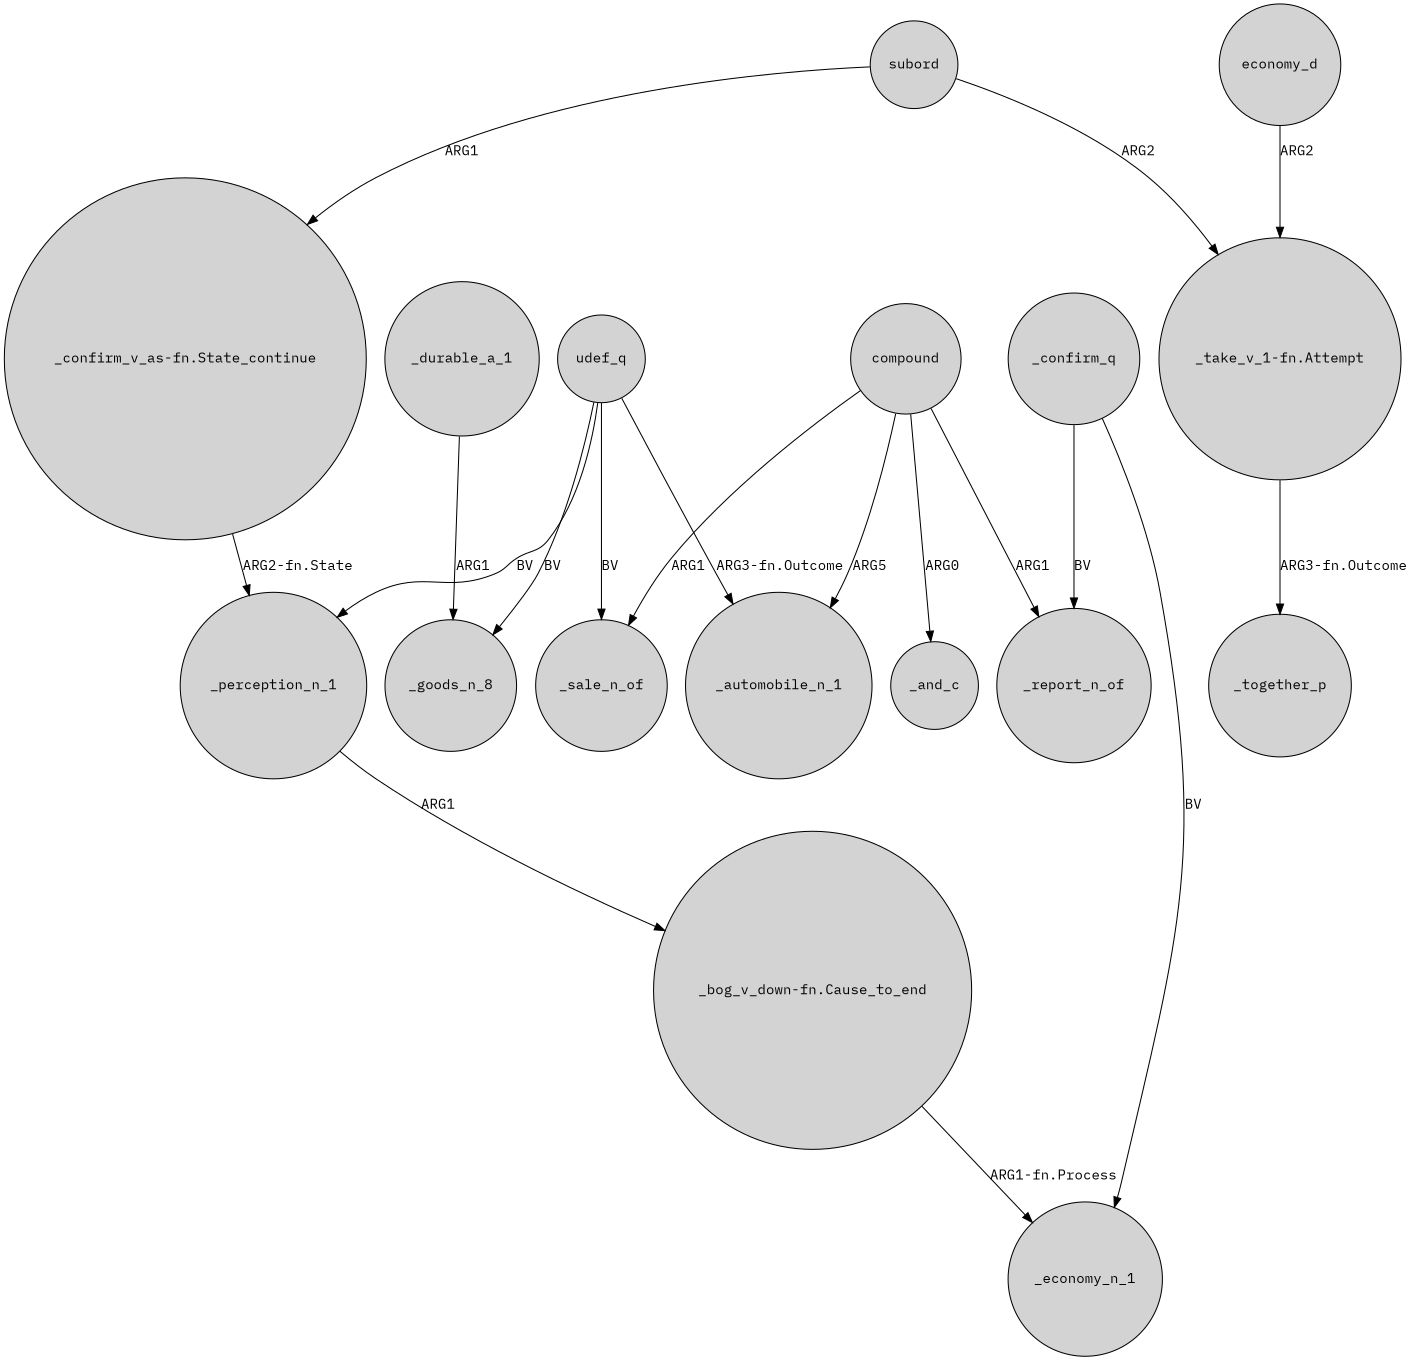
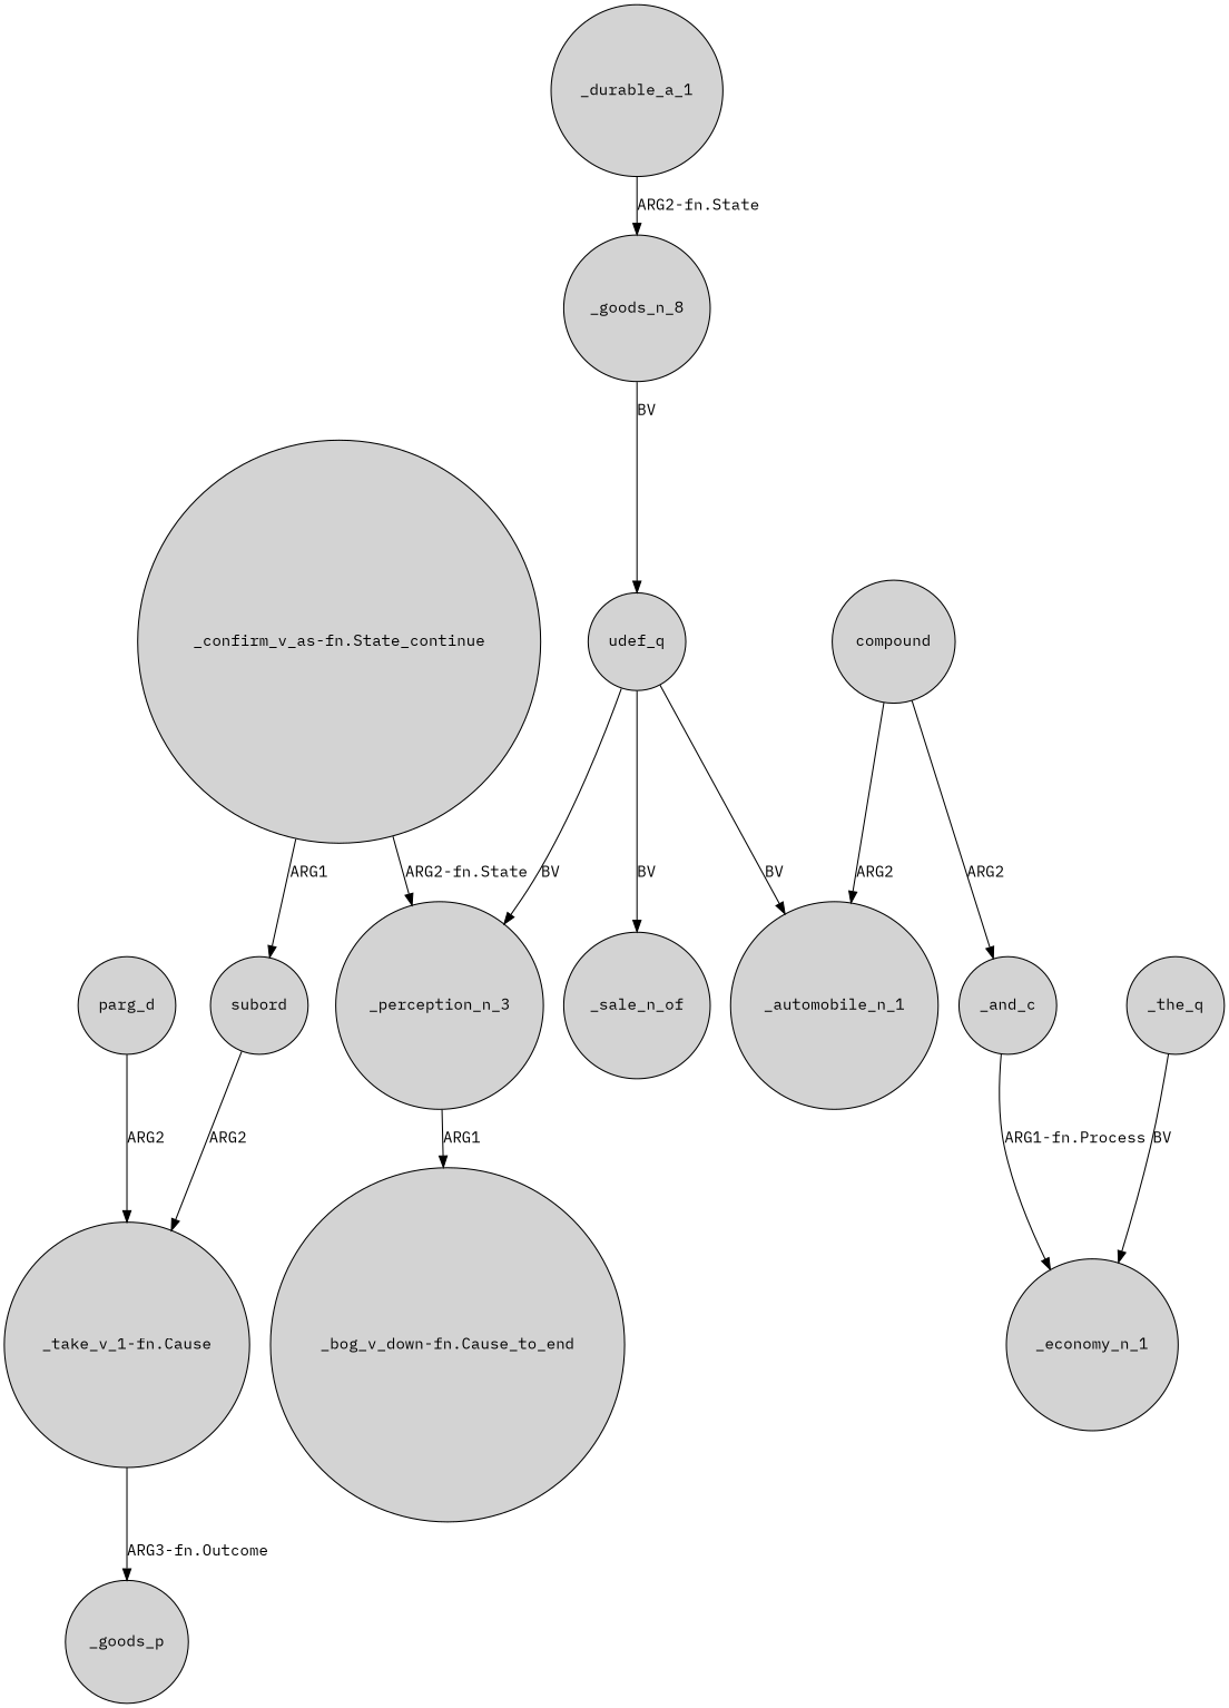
  digraph {
    fontname="IBM Plex Mono"
    node [fontname="IBM Plex Mono" shape=circle style=filled]
    edge [fontname="IBM Plex Mono"]
    n1 [label=_goods_n_8]
    _durable_a_1
    "_confirm_v_as-fn.State_continue"
-   _perception_n_1
+   _perception_n_1 [label=_perception_n_3]
    "_bog_v_down-fn.Cause_to_end"
-   _the_q [label=_confirm_q]
-   _report_n_of
+   _the_q
    _economy_n_1
    udef_q
    _sale_n_of
    _automobile_n_1
    compound
    _and_c
-   parg_d [label=economy_d]
-   "_take_v_1-fn.Attempt"
-   _together_p
+   parg_d
+   "_take_v_1-fn.Attempt" [label="_take_v_1-fn.Cause"]
+   _together_p [label=_goods_p]
    subord
-   _durable_a_1 -> n1 [label=ARG1]
+   _durable_a_1 -> n1 [label="ARG2-fn.State"]
    "_confirm_v_as-fn.State_continue" -> _perception_n_1 [label="ARG2-fn.State"]
    _perception_n_1 -> "_bog_v_down-fn.Cause_to_end" [label=ARG1]
-   "_bog_v_down-fn.Cause_to_end" -> _economy_n_1 [label="ARG1-fn.Process"]
-   _the_q -> _report_n_of [label=BV]
+   _and_c -> _economy_n_1 [label="ARG1-fn.Process"]
    _the_q -> _economy_n_1 [label=BV]
-   udef_q -> n1 [label=BV]
+   n1 -> udef_q [label=BV]
    udef_q -> _perception_n_1 [label=BV]
    udef_q -> _sale_n_of [label=BV]
-   udef_q -> _automobile_n_1 [label="ARG3-fn.Outcome"]
-   compound -> _report_n_of [label=ARG1]
-   compound -> _sale_n_of [label=ARG1]
-   compound -> _automobile_n_1 [label=ARG5]
-   compound -> _and_c [label=ARG0]
+   udef_q -> _automobile_n_1 [label=BV]
+   compound -> _automobile_n_1 [label=ARG2]
+   compound -> _and_c [label=ARG2]
    parg_d -> "_take_v_1-fn.Attempt" [label=ARG2]
    "_take_v_1-fn.Attempt" -> _together_p [label="ARG3-fn.Outcome"]
-   subord -> "_confirm_v_as-fn.State_continue" [label=ARG1]
+   "_confirm_v_as-fn.State_continue" -> subord [label=ARG1]
    subord -> "_take_v_1-fn.Attempt" [label=ARG2]
  }
